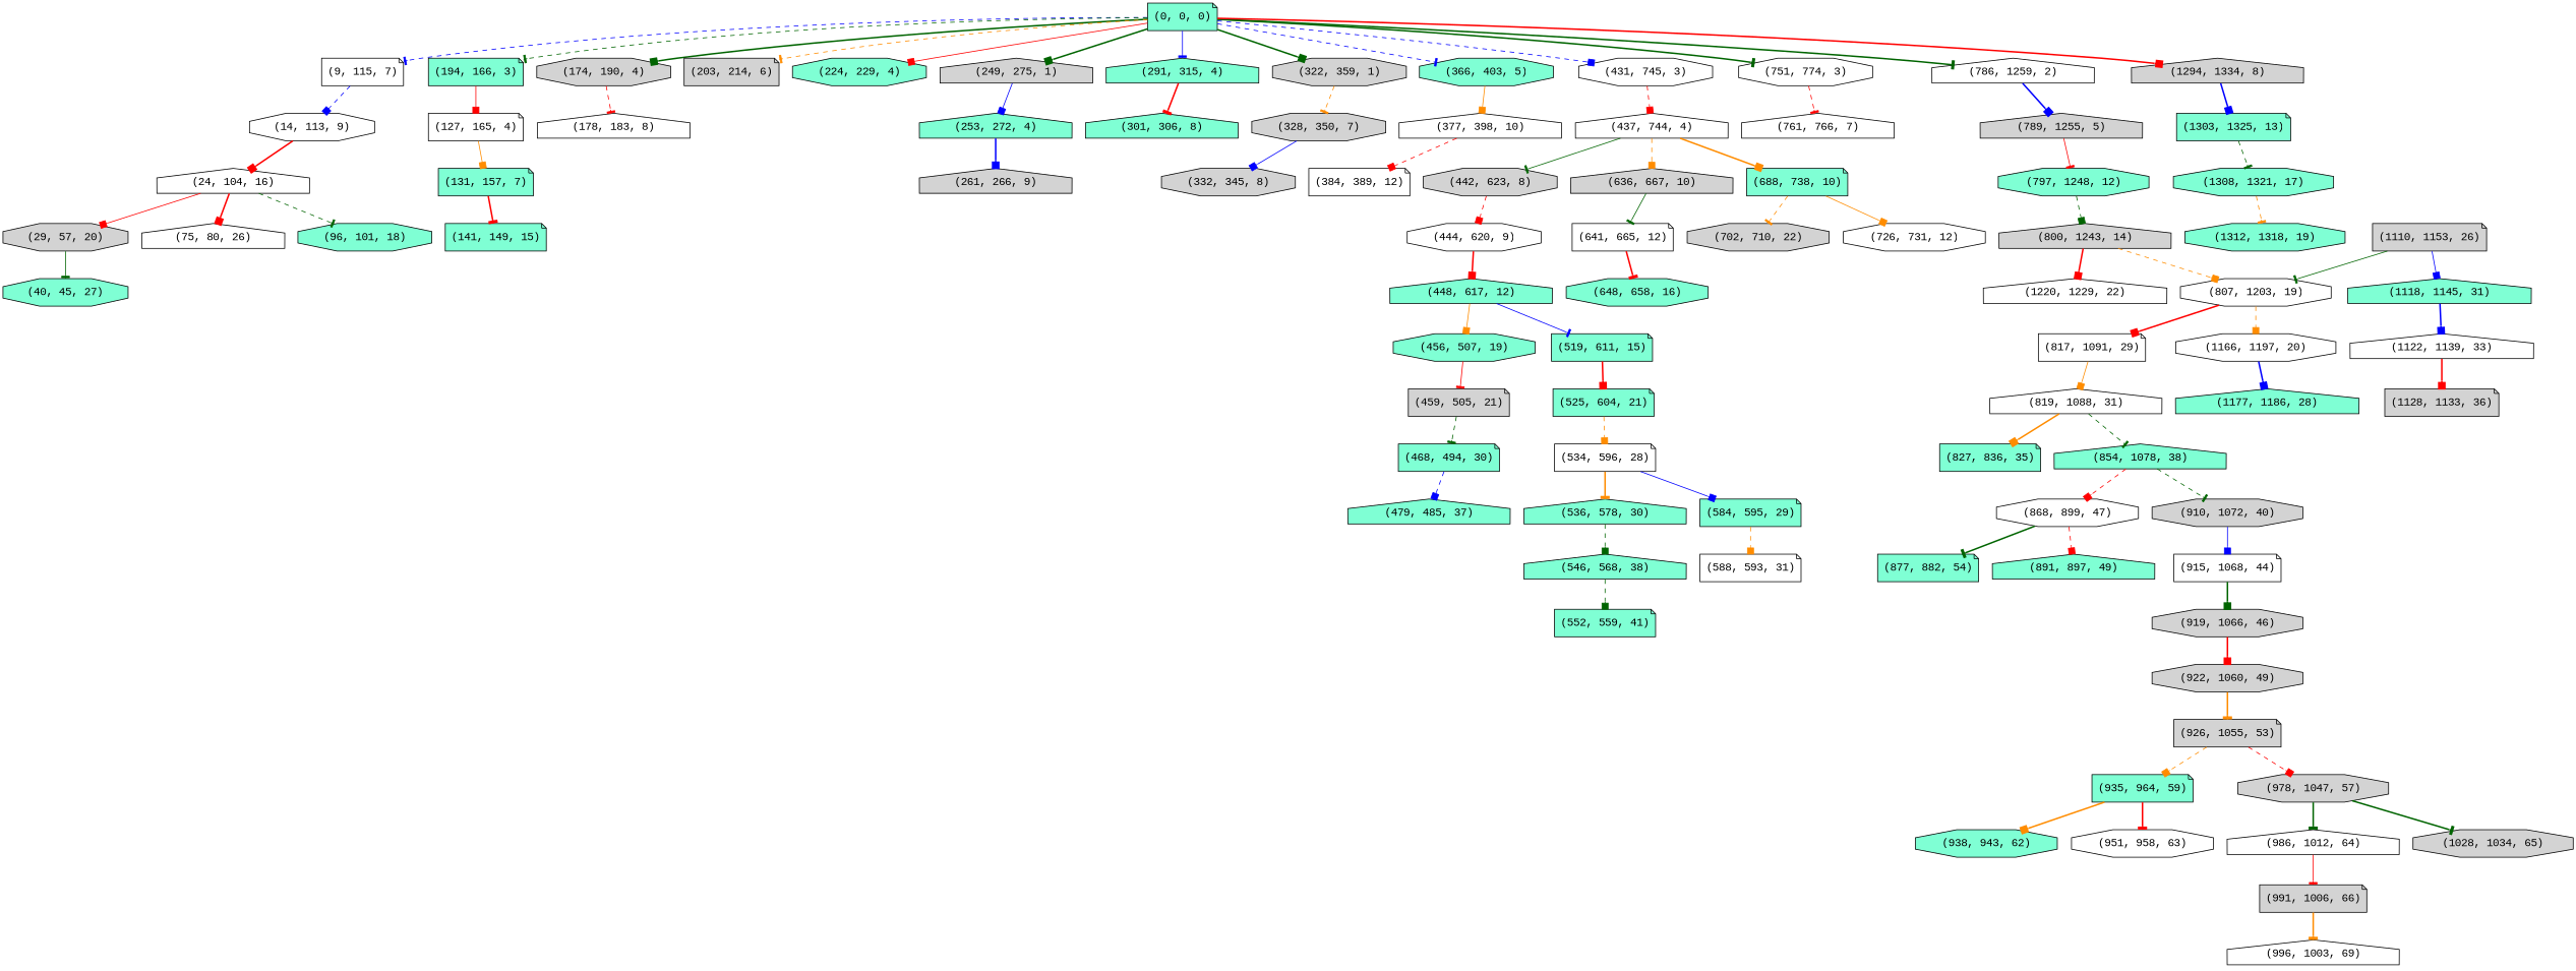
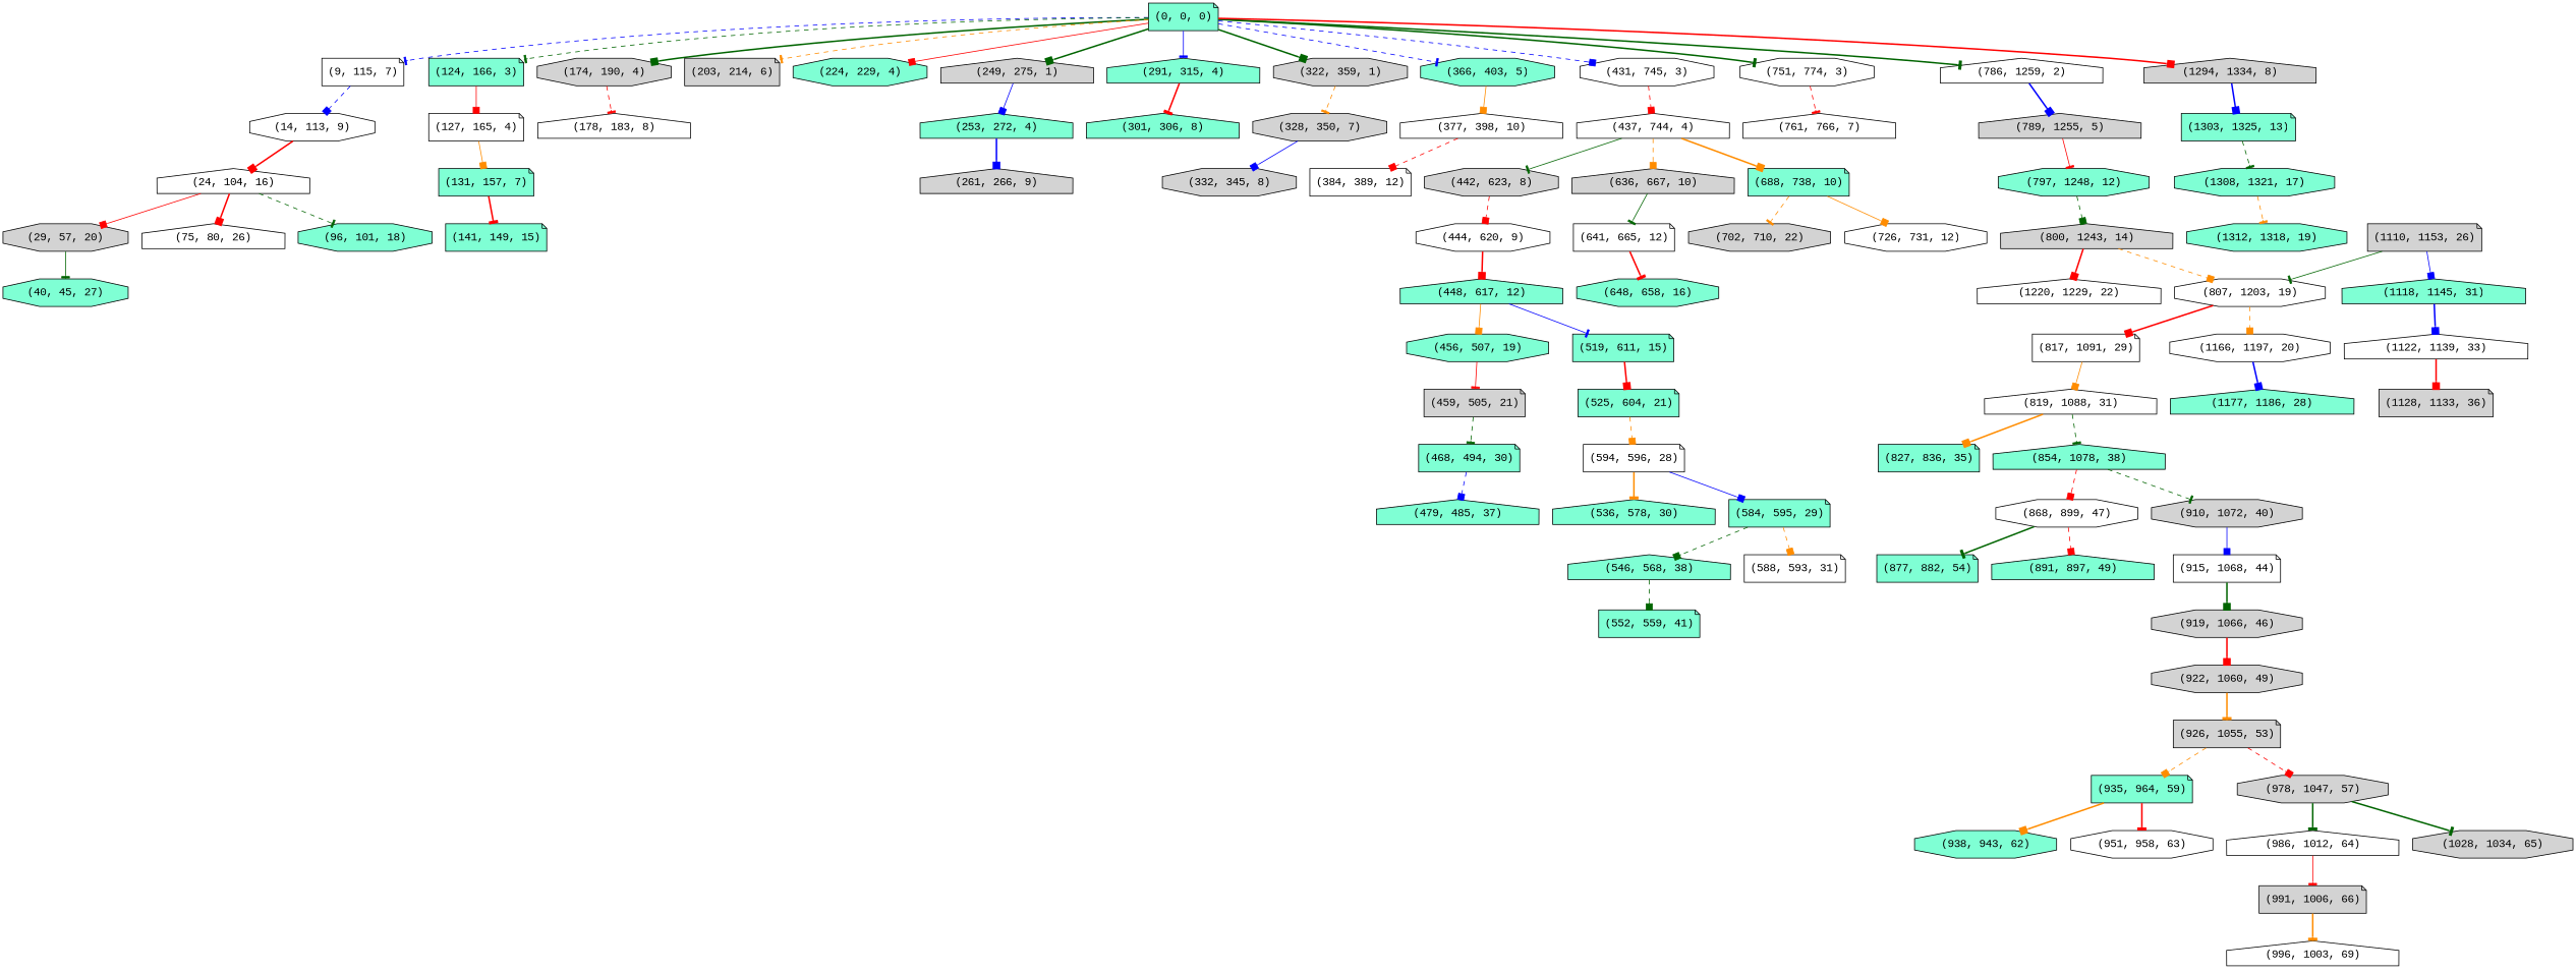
  digraph {
    fontname="Liberation Mono"
    node [fillcolor=aquamarine fontname="Liberation Mono" shape=octagon style=filled]
    edge [arrowhead=box color=red fontname="Liberation Mono" style=bold]
    "(0, 0, 0)" [shape=note]
    "(9, 115, 7)" [fillcolor=white shape=note]
-   "(124, 166, 3)" [shape=note label="(194, 166, 3)"]
+   "(124, 166, 3)" [shape=note]
    "(174, 190, 4)" [fillcolor=lightgrey]
    "(203, 214, 6)" [fillcolor=lightgrey shape=note]
    "(224, 229, 4)"
    "(249, 275, 1)" [fillcolor=lightgrey shape=house]
    "(291, 315, 4)" [shape=house]
    "(322, 359, 1)" [fillcolor=lightgrey]
    "(366, 403, 5)"
    "(431, 745, 3)" [fillcolor=white]
    "(751, 774, 3)" [fillcolor=white]
    "(786, 1259, 2)" [fillcolor=white shape=house]
    "(1294, 1334, 8)" [fillcolor=lightgrey shape=house]
    "(14, 113, 9)" [fillcolor=white]
    "(127, 165, 4)" [fillcolor=white shape=note]
    "(178, 183, 8)" [fillcolor=white shape=house]
    "(253, 272, 4)" [shape=house]
    "(301, 306, 8)" [shape=house]
    "(328, 350, 7)" [fillcolor=lightgrey]
    "(377, 398, 10)" [fillcolor=white shape=house]
    "(437, 744, 4)" [fillcolor=white shape=house]
    "(761, 766, 7)" [fillcolor=white shape=house]
    "(789, 1255, 5)" [fillcolor=lightgrey shape=house]
    "(1303, 1325, 13)" [shape=note]
    "(24, 104, 16)" [fillcolor=white shape=house]
    "(29, 57, 20)" [fillcolor=lightgrey]
    "(75, 80, 26)" [fillcolor=white shape=house]
    "(96, 101, 18)"
    "(40, 45, 27)"
    "(131, 157, 7)" [shape=note]
    "(141, 149, 15)" [shape=note]
    "(261, 266, 9)" [fillcolor=lightgrey shape=house]
    "(332, 345, 8)" [fillcolor=lightgrey]
    "(384, 389, 12)" [fillcolor=white shape=note]
    "(442, 623, 8)" [fillcolor=lightgrey]
    "(636, 667, 10)" [fillcolor=lightgrey shape=house]
    "(688, 738, 10)" [shape=note]
    "(444, 620, 9)" [fillcolor=white]
    "(641, 665, 12)" [fillcolor=white shape=note]
    "(702, 710, 22)" [fillcolor=lightgrey]
    "(726, 731, 12)" [fillcolor=white]
    "(448, 617, 12)" [shape=house]
    "(456, 507, 19)"
    "(519, 611, 15)" [shape=note]
    "(459, 505, 21)" [fillcolor=lightgrey shape=note]
    "(525, 604, 21)" [shape=note]
    "(468, 494, 30)" [shape=note]
    "(479, 485, 37)" [shape=house]
-   "(534, 596, 28)" [fillcolor=white shape=note]
+   "(534, 596, 28)" [fillcolor=white shape=note label="(594, 596, 28)"]
    "(536, 578, 30)" [shape=house]
    "(584, 595, 29)" [shape=note]
    "(546, 568, 38)" [shape=house]
    "(588, 593, 31)" [fillcolor=white shape=note]
    "(552, 559, 41)" [shape=note]
    "(648, 658, 16)"
    "(797, 1248, 12)"
    "(800, 1243, 14)" [fillcolor=lightgrey shape=house]
    "(807, 1203, 19)" [fillcolor=white]
    "(1220, 1229, 22)" [fillcolor=white shape=house]
    "(817, 1091, 29)" [fillcolor=white shape=note]
    "(1166, 1197, 20)" [fillcolor=white]
    "(819, 1088, 31)" [fillcolor=white shape=house]
    "(1110, 1153, 26)" [fillcolor=lightgrey shape=note]
    "(1118, 1145, 31)" [shape=house]
    "(1177, 1186, 28)" [shape=house]
    "(827, 836, 35)" [shape=note]
    "(854, 1078, 38)" [shape=house]
    "(868, 899, 47)" [fillcolor=white]
    "(910, 1072, 40)" [fillcolor=lightgrey]
    "(877, 882, 54)" [shape=note]
    "(891, 897, 49)" [shape=house]
    "(915, 1068, 44)" [fillcolor=white shape=note]
    "(919, 1066, 46)" [fillcolor=lightgrey]
    "(922, 1060, 49)" [fillcolor=lightgrey]
    "(926, 1055, 53)" [fillcolor=lightgrey shape=note]
    "(935, 964, 59)" [shape=note]
    "(978, 1047, 57)" [fillcolor=lightgrey]
    "(938, 943, 62)"
    "(951, 958, 63)" [fillcolor=white]
    "(986, 1012, 64)" [fillcolor=white shape=house]
    "(1028, 1034, 65)" [fillcolor=lightgrey]
    "(991, 1006, 66)" [fillcolor=lightgrey shape=note]
    "(996, 1003, 69)" [fillcolor=white shape=house]
    "(1122, 1139, 33)" [fillcolor=white shape=house]
    "(1128, 1133, 36)" [fillcolor=lightgrey shape=note]
    "(1308, 1321, 17)"
    "(1312, 1318, 19)"
    "(0, 0, 0)" -> "(9, 115, 7)" [arrowhead=tee color=blue style=dashed]
    "(0, 0, 0)" -> "(124, 166, 3)" [arrowhead=tee color=darkgreen style=dashed]
    "(0, 0, 0)" -> "(174, 190, 4)" [color=darkgreen]
    "(0, 0, 0)" -> "(203, 214, 6)" [arrowhead=tee color=darkorange style=dashed]
    "(0, 0, 0)" -> "(224, 229, 4)" [style=solid]
    "(0, 0, 0)" -> "(249, 275, 1)" [color=darkgreen]
    "(0, 0, 0)" -> "(291, 315, 4)" [arrowhead=tee color=blue style=solid]
    "(0, 0, 0)" -> "(322, 359, 1)" [color=darkgreen]
    "(0, 0, 0)" -> "(366, 403, 5)" [arrowhead=tee color=blue style=dashed]
    "(0, 0, 0)" -> "(431, 745, 3)" [color=blue style=dashed]
    "(0, 0, 0)" -> "(751, 774, 3)" [arrowhead=tee color=darkgreen]
    "(0, 0, 0)" -> "(786, 1259, 2)" [arrowhead=tee color=darkgreen]
    "(0, 0, 0)" -> "(1294, 1334, 8)"
    "(9, 115, 7)" -> "(14, 113, 9)" [color=blue style=dashed]
    "(124, 166, 3)" -> "(127, 165, 4)" [style=solid]
    "(174, 190, 4)" -> "(178, 183, 8)" [arrowhead=tee style=dashed]
    "(249, 275, 1)" -> "(253, 272, 4)" [color=blue style=solid]
    "(291, 315, 4)" -> "(301, 306, 8)" [arrowhead=tee]
    "(322, 359, 1)" -> "(328, 350, 7)" [arrowhead=tee color=darkorange style=dashed]
    "(366, 403, 5)" -> "(377, 398, 10)" [color=darkorange style=solid]
    "(431, 745, 3)" -> "(437, 744, 4)" [style=dashed]
    "(751, 774, 3)" -> "(761, 766, 7)" [arrowhead=tee style=dashed]
    "(786, 1259, 2)" -> "(789, 1255, 5)" [color=blue]
    "(1294, 1334, 8)" -> "(1303, 1325, 13)" [color=blue]
    "(14, 113, 9)" -> "(24, 104, 16)"
    "(127, 165, 4)" -> "(131, 157, 7)" [color=darkorange style=solid]
    "(253, 272, 4)" -> "(261, 266, 9)" [color=blue]
    "(328, 350, 7)" -> "(332, 345, 8)" [color=blue style=solid]
    "(377, 398, 10)" -> "(384, 389, 12)" [style=dashed]
    "(437, 744, 4)" -> "(442, 623, 8)" [arrowhead=tee color=darkgreen style=solid]
    "(437, 744, 4)" -> "(636, 667, 10)" [color=darkorange style=dashed]
    "(437, 744, 4)" -> "(688, 738, 10)" [color=darkorange]
    "(789, 1255, 5)" -> "(797, 1248, 12)" [arrowhead=tee style=solid]
    "(1303, 1325, 13)" -> "(1308, 1321, 17)" [arrowhead=tee color=darkgreen style=dashed]
    "(24, 104, 16)" -> "(29, 57, 20)" [style=solid]
    "(24, 104, 16)" -> "(75, 80, 26)"
    "(24, 104, 16)" -> "(96, 101, 18)" [arrowhead=tee color=darkgreen style=dashed]
    "(29, 57, 20)" -> "(40, 45, 27)" [arrowhead=tee color=darkgreen style=solid]
    "(131, 157, 7)" -> "(141, 149, 15)" [arrowhead=tee]
    "(442, 623, 8)" -> "(444, 620, 9)" [style=dashed]
    "(636, 667, 10)" -> "(641, 665, 12)" [arrowhead=tee color=darkgreen style=solid]
    "(688, 738, 10)" -> "(702, 710, 22)" [arrowhead=tee color=darkorange style=dashed]
    "(688, 738, 10)" -> "(726, 731, 12)" [color=darkorange style=solid]
    "(444, 620, 9)" -> "(448, 617, 12)"
    "(641, 665, 12)" -> "(648, 658, 16)" [arrowhead=tee]
    "(448, 617, 12)" -> "(456, 507, 19)" [color=darkorange style=solid]
    "(448, 617, 12)" -> "(519, 611, 15)" [arrowhead=tee color=blue style=solid]
    "(456, 507, 19)" -> "(459, 505, 21)" [arrowhead=tee style=solid]
    "(519, 611, 15)" -> "(525, 604, 21)"
    "(459, 505, 21)" -> "(468, 494, 30)" [arrowhead=tee color=darkgreen style=dashed]
    "(525, 604, 21)" -> "(534, 596, 28)" [color=darkorange style=dashed]
    "(468, 494, 30)" -> "(479, 485, 37)" [color=blue style=dashed]
    "(534, 596, 28)" -> "(536, 578, 30)" [arrowhead=tee color=darkorange]
    "(534, 596, 28)" -> "(584, 595, 29)" [color=blue style=solid]
-   "(536, 578, 30)" -> "(546, 568, 38)" [color=darkgreen style=dashed]
+   "(584, 595, 29)" -> "(546, 568, 38)" [color=darkgreen style=dashed]
    "(584, 595, 29)" -> "(588, 593, 31)" [color=darkorange style=dashed]
    "(546, 568, 38)" -> "(552, 559, 41)" [color=darkgreen style=dashed]
    "(797, 1248, 12)" -> "(800, 1243, 14)" [color=darkgreen style=dashed]
    "(800, 1243, 14)" -> "(807, 1203, 19)" [color=darkorange style=dashed]
    "(800, 1243, 14)" -> "(1220, 1229, 22)"
    "(807, 1203, 19)" -> "(817, 1091, 29)"
    "(807, 1203, 19)" -> "(1166, 1197, 20)" [color=darkorange style=dashed]
    "(817, 1091, 29)" -> "(819, 1088, 31)" [color=darkorange style=solid]
    "(1166, 1197, 20)" -> "(1177, 1186, 28)" [color=blue]
    "(819, 1088, 31)" -> "(827, 836, 35)" [color=darkorange]
    "(819, 1088, 31)" -> "(854, 1078, 38)" [arrowhead=tee color=darkgreen style=dashed]
    "(1110, 1153, 26)" -> "(807, 1203, 19)" [arrowhead=tee color=darkgreen style=solid]
    "(1110, 1153, 26)" -> "(1118, 1145, 31)" [color=blue style=solid]
    "(1118, 1145, 31)" -> "(1122, 1139, 33)" [color=blue]
    "(854, 1078, 38)" -> "(868, 899, 47)" [style=dashed]
    "(854, 1078, 38)" -> "(910, 1072, 40)" [arrowhead=tee color=darkgreen style=dashed]
    "(868, 899, 47)" -> "(877, 882, 54)" [arrowhead=tee color=darkgreen]
    "(868, 899, 47)" -> "(891, 897, 49)" [style=dashed]
    "(910, 1072, 40)" -> "(915, 1068, 44)" [color=blue style=solid]
    "(915, 1068, 44)" -> "(919, 1066, 46)" [color=darkgreen]
    "(919, 1066, 46)" -> "(922, 1060, 49)"
    "(922, 1060, 49)" -> "(926, 1055, 53)" [arrowhead=tee color=darkorange]
    "(926, 1055, 53)" -> "(935, 964, 59)" [color=darkorange style=dashed]
    "(926, 1055, 53)" -> "(978, 1047, 57)" [style=dashed]
    "(935, 964, 59)" -> "(938, 943, 62)" [color=darkorange]
    "(935, 964, 59)" -> "(951, 958, 63)" [arrowhead=tee]
    "(978, 1047, 57)" -> "(986, 1012, 64)" [arrowhead=tee color=darkgreen]
    "(978, 1047, 57)" -> "(1028, 1034, 65)" [arrowhead=tee color=darkgreen]
    "(986, 1012, 64)" -> "(991, 1006, 66)" [arrowhead=tee style=solid]
    "(991, 1006, 66)" -> "(996, 1003, 69)" [arrowhead=tee color=darkorange]
    "(1122, 1139, 33)" -> "(1128, 1133, 36)"
    "(1308, 1321, 17)" -> "(1312, 1318, 19)" [arrowhead=tee color=darkorange style=dashed]
  }
